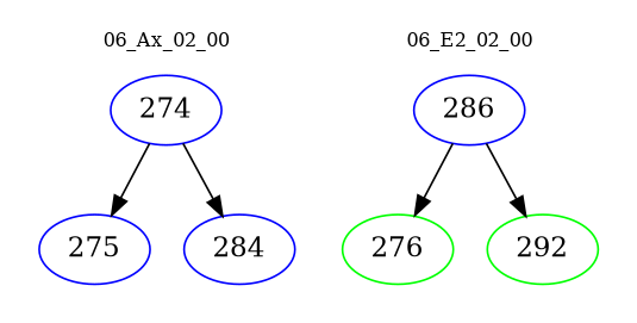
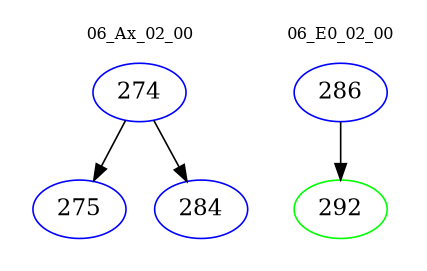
  digraph {
    node [color=blue]
    edge [color=black]
    n1 [label=274]
    n2 [label=275]
    n3 [label=284]
    n4 [label=286]
-   n5 [color=green label=276]
    n6 [color=green label=292]
    subgraph cluster_1 {
      color=white
      fontsize=10
      label="06_Ax_02_00"
      n1
      n2
      n3
    }
    subgraph cluster_2 {
      color=white
      fontsize=10
-     label="06_E2_02_00"
+     label="06_E0_02_00"
      n4
-     n5
      n6
    }
    n1 -> n2
    n1 -> n3
-   n4 -> n5
    n4 -> n6
  }
